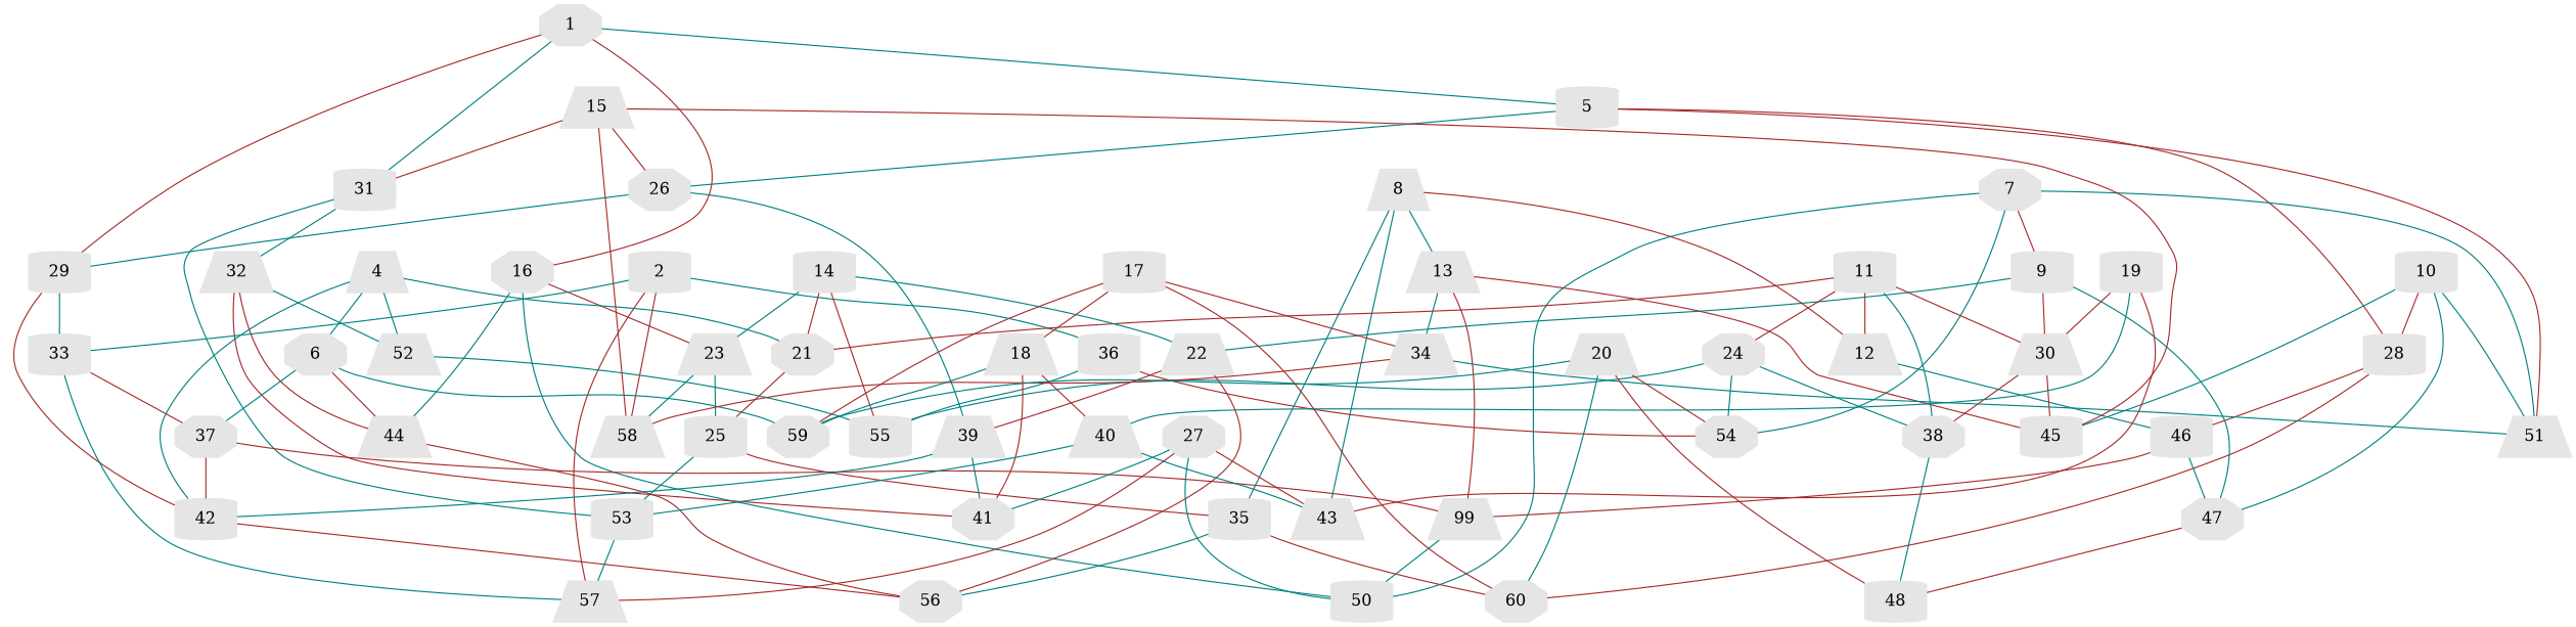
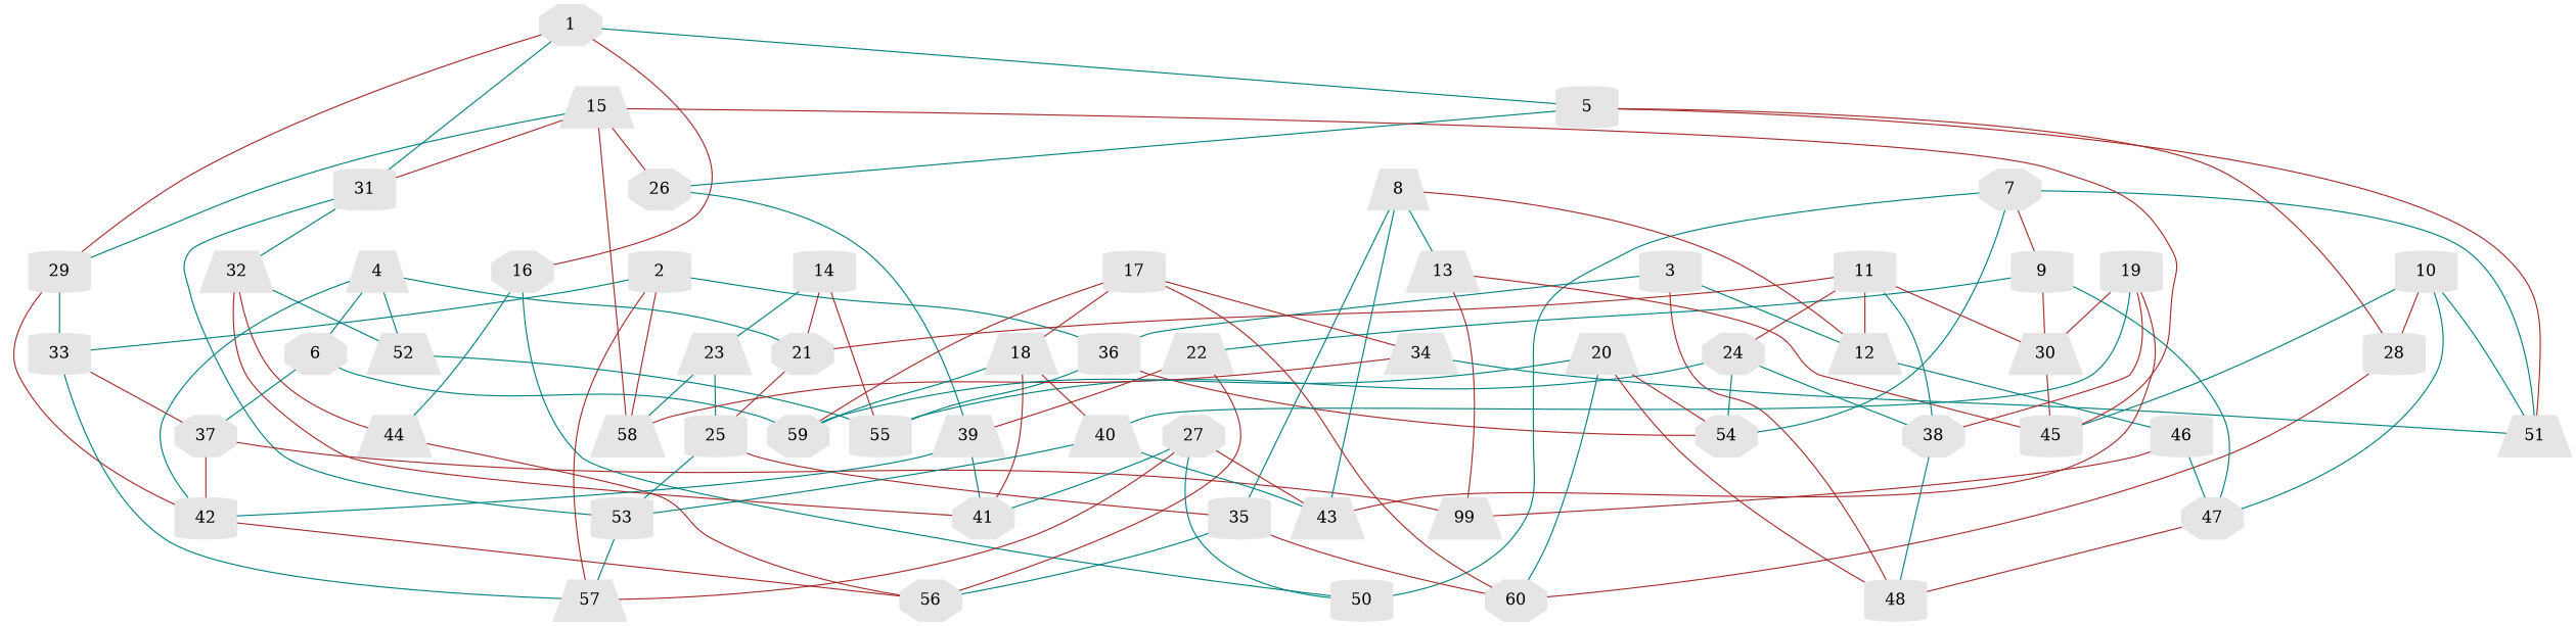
  graph {
    node [color=gray90 shape=cylinder style=filled]
    edge [color=teal]
    1 [shape=octagon]
    5
    16 [shape=octagon]
    29
    31
    26 [shape=octagon]
    28
    51 [shape=trapezium]
    44 [shape=trapezium]
    50
    23 [shape=trapezium]
    33
    42
    53
    32 [shape=trapezium]
    2
    36
    57 [shape=trapezium]
    58 [shape=trapezium]
    37 [shape=octagon]
    54 [shape=octagon]
    55
+   3
    12 [shape=trapezium]
    48
    46
    24 [shape=octagon]
    38 [shape=octagon]
    4 [shape=trapezium]
    6 [shape=octagon]
    21 [shape=octagon]
    52 [shape=trapezium]
    59 [shape=octagon]
    25
    56 [shape=octagon]
    39 [shape=trapezium]
    60 [shape=octagon]
    n38 [label=99 shape=trapezium]
    7 [shape=octagon]
    9
    22 [shape=trapezium]
    30 [shape=trapezium]
    47 [shape=octagon]
    8 [shape=trapezium]
    13 [shape=trapezium]
    35
    43 [shape=trapezium]
    45
    34 [shape=trapezium]
    10
    11
    14
    15 [shape=trapezium]
    17
    18 [shape=trapezium]
    40 [shape=trapezium]
    41 [shape=octagon]
    19
    20 [shape=trapezium]
    27 [shape=octagon]
    1 -- 5
    1 -- 16 [color=brown]
    1 -- 29 [color=brown]
    1 -- 31
    5 -- 26
    5 -- 28 [color=brown]
    5 -- 51 [color=brown]
    16 -- 44
    16 -- 50
-   16 -- 23 [color=brown]
    29 -- 33
    29 -- 42 [color=brown]
    31 -- 53
    31 -- 32
-   26 -- 29
+   15 -- 29
    26 -- 39
-   28 -- 46 [color=brown]
    28 -- 60 [color=brown]
    44 -- 56 [color=brown]
    23 -- 58
    23 -- 25
    33 -- 57
    33 -- 37 [color=brown]
    42 -- 56 [color=brown]
    53 -- 57
    32 -- 44 [color=brown]
    32 -- 52
    32 -- 41 [color=brown]
    2 -- 33
    2 -- 36
    2 -- 57 [color=brown]
    2 -- 58 [color=brown]
    36 -- 54 [color=brown]
    36 -- 55
    37 -- 42 [color=brown]
    37 -- n38 [color=brown]
+   3 -- 36
+   3 -- 12
+   3 -- 48 [color=brown]
    12 -- 46
    46 -- n38 [color=brown]
    46 -- 47
    24 -- 54
    24 -- 55
    24 -- 38
    38 -- 48
    4 -- 42
    4 -- 6
    4 -- 21
    4 -- 52
-   6 -- 44 [color=brown]
    6 -- 37
    6 -- 59
    21 -- 25 [color=brown]
    52 -- 55
    25 -- 53
    25 -- 35 [color=brown]
    39 -- 42
    39 -- 41
-   n38 -- 50
    7 -- 51
    7 -- 50
    7 -- 54
    7 -- 9 [color=brown]
    9 -- 22
    9 -- 30 [color=brown]
    9 -- 47
    22 -- 56 [color=brown]
    22 -- 39 [color=brown]
    30 -- 45 [color=brown]
    47 -- 48 [color=brown]
    8 -- 12 [color=brown]
    8 -- 13
    8 -- 35
    8 -- 43
    13 -- n38 [color=brown]
    13 -- 45 [color=brown]
-   13 -- 34
    35 -- 56
    35 -- 60 [color=brown]
    34 -- 51
    34 -- 58 [color=brown]
    10 -- 28 [color=brown]
    10 -- 51
    10 -- 47
    10 -- 45
    11 -- 12 [color=brown]
    11 -- 24 [color=brown]
    11 -- 38
    11 -- 21 [color=brown]
    11 -- 30 [color=brown]
    14 -- 23
    14 -- 55 [color=brown]
    14 -- 21 [color=brown]
-   14 -- 22
    15 -- 31 [color=brown]
    15 -- 26 [color=brown]
    15 -- 58 [color=brown]
    15 -- 45 [color=brown]
    17 -- 59 [color=brown]
    17 -- 60 [color=brown]
    17 -- 34 [color=brown]
    17 -- 18 [color=brown]
    18 -- 59
    18 -- 40 [color=brown]
    18 -- 41 [color=brown]
    40 -- 53
    40 -- 43
-   30 -- 38 [color=brown]
+   19 -- 38 [color=brown]
    19 -- 30 [color=brown]
    19 -- 43 [color=brown]
    19 -- 40
    20 -- 54 [color=brown]
    20 -- 48 [color=brown]
    20 -- 59
    20 -- 60
    27 -- 50
    27 -- 57 [color=brown]
    27 -- 43 [color=brown]
    27 -- 41
  }
